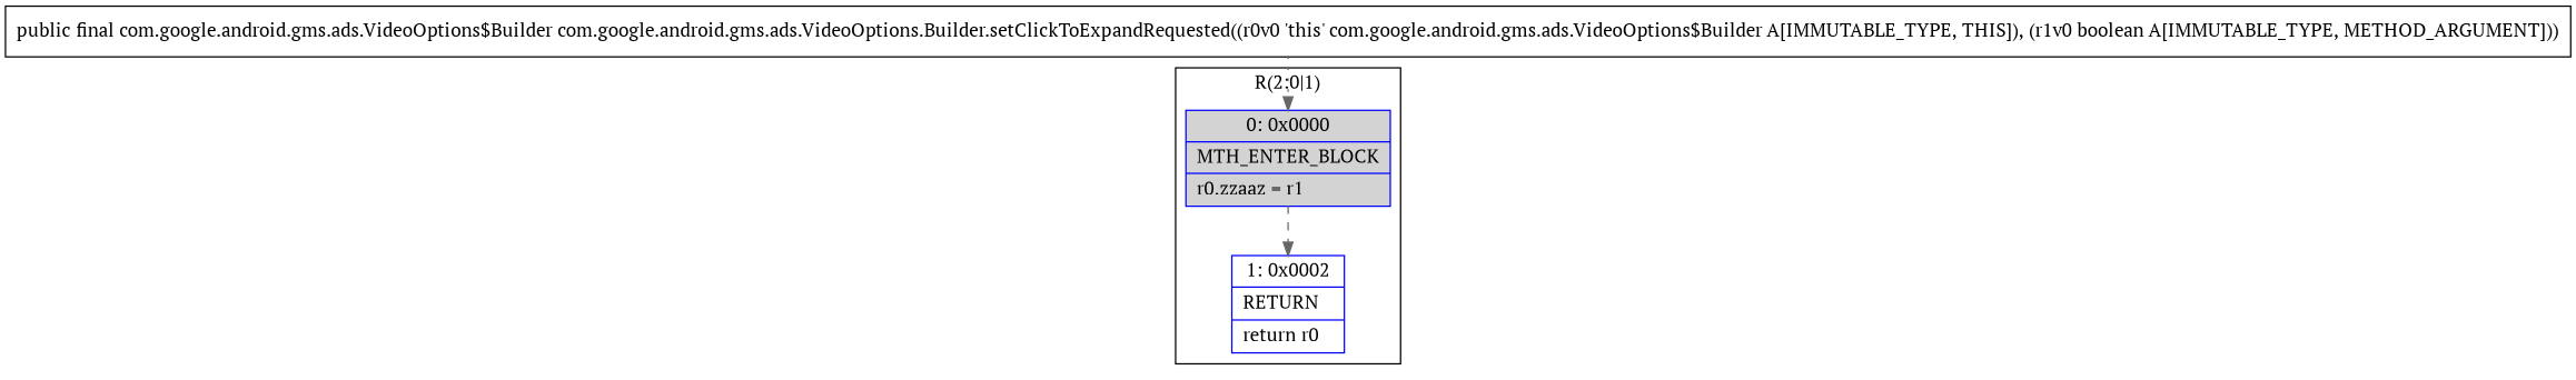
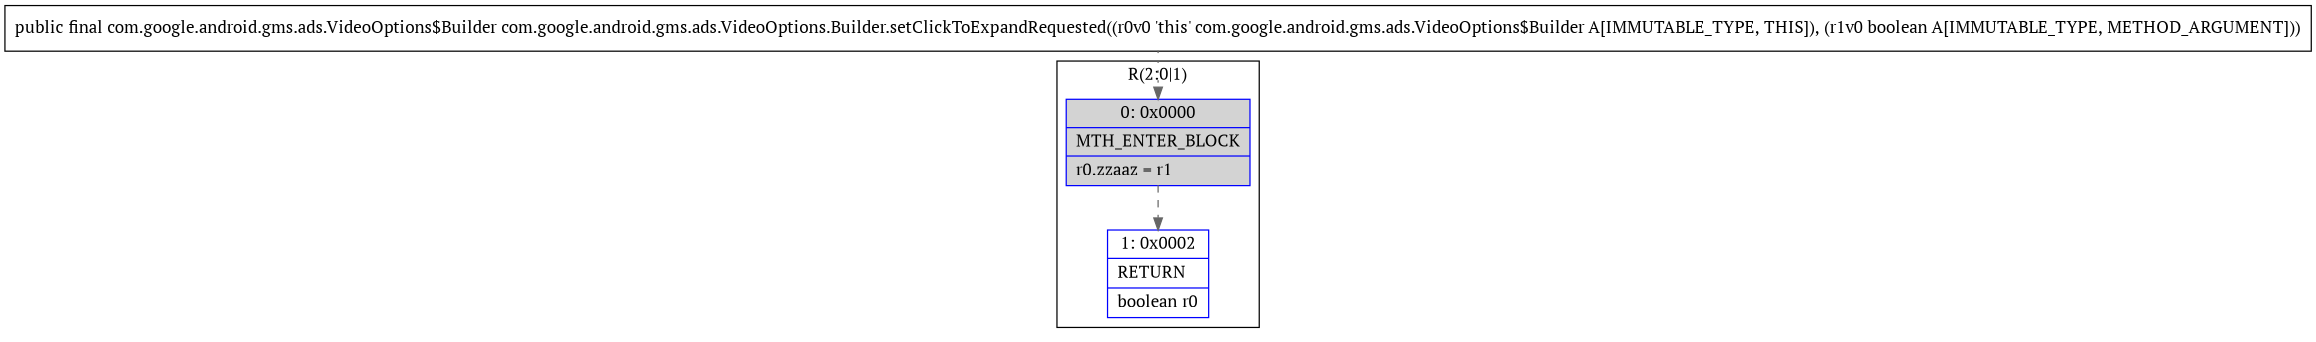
  digraph {
    fontname="PT Serif"
    node [color=blue shape=record style=filled fillcolor=white fontname="PT Serif"]
    edge [color=gray40 fontname="PT Serif"]
    n1 [label="{0\:\ 0x0000|MTH_ENTER_BLOCK\l|r0.zzaaz = r1\l}" fillcolor=lightgrey]
-   n2 [label="{1\:\ 0x0002|RETURN\l|return r0\l}"]
+   n2 [label="{1\:\ 0x0002|RETURN\l|boolean r0\l}"]
    n3 [label="{public final com.google.android.gms.ads.VideoOptions$Builder com.google.android.gms.ads.VideoOptions.Builder.setClickToExpandRequested((r0v0 'this' com.google.android.gms.ads.VideoOptions$Builder A[IMMUTABLE_TYPE, THIS]), (r1v0 boolean A[IMMUTABLE_TYPE, METHOD_ARGUMENT])) }" color=""]
    subgraph cluster_1 {
      label="R(2:0|1)"
      n1
      n2
    }
    n1 -> n2 [style=dashed]
    n3 -> n1 [style=dotted]
  }
